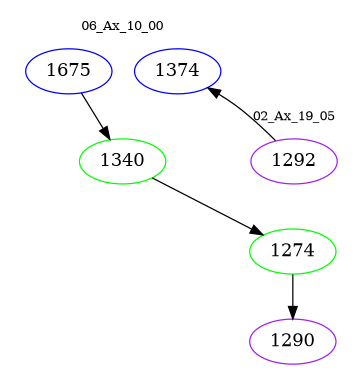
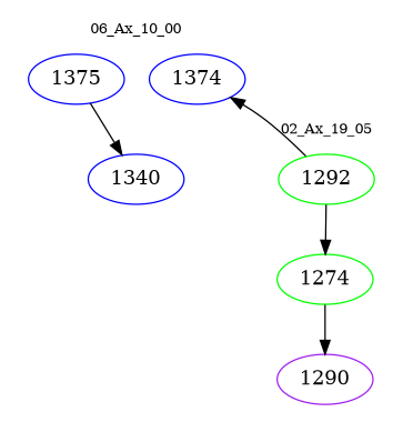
  digraph {
    node [color=blue]
    edge [color=black]
-   n1 [label=1675]
-   n2 [color=green label=1340]
+   n1 [label=1375]
+   n2 [label=1340]
    n3 [label=1374]
-   n4 [color=purple label=1292]
+   n4 [color=green label=1292]
    n5 [color=green label=1274]
    n6 [color=purple label=1290]
    subgraph cluster_1 {
      color=white
      fontsize=10
      label="06_Ax_10_00"
      n1
      n2
      n3
    }
    subgraph cluster_2 {
      color=white
      fontsize=10
      label="02_Ax_19_05"
      n4
      n5
      n6
    }
    n1 -> n2
    n4 -> n3
-   n2 -> n5
+   n4 -> n5
    n5 -> n6
  }
